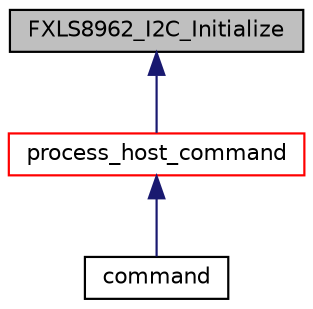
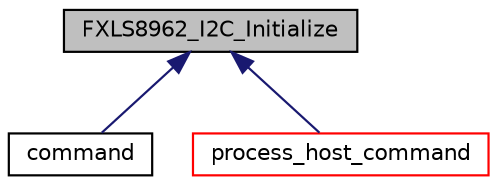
  digraph {
    rankdir=TB
    node [color=black fillcolor=white fontname=Helvetica fontsize=10 shape=record style=filled]
    edge [color=midnightblue dir=back fontname=Helvetica fontsize=10 labelfontname=Helvetica labelfontsize=10 style=solid]
    n1 [fillcolor=grey75 fontcolor=black height=0.2 label=FXLS8962_I2C_Initialize width=0.4]
    n2 [height=0.2 label=command width=0.4]
    n3 [color=red height=0.2 label=process_host_command width=0.4]
-   n3 -> n2
+   n1 -> n2
    n1 -> n3
  }
